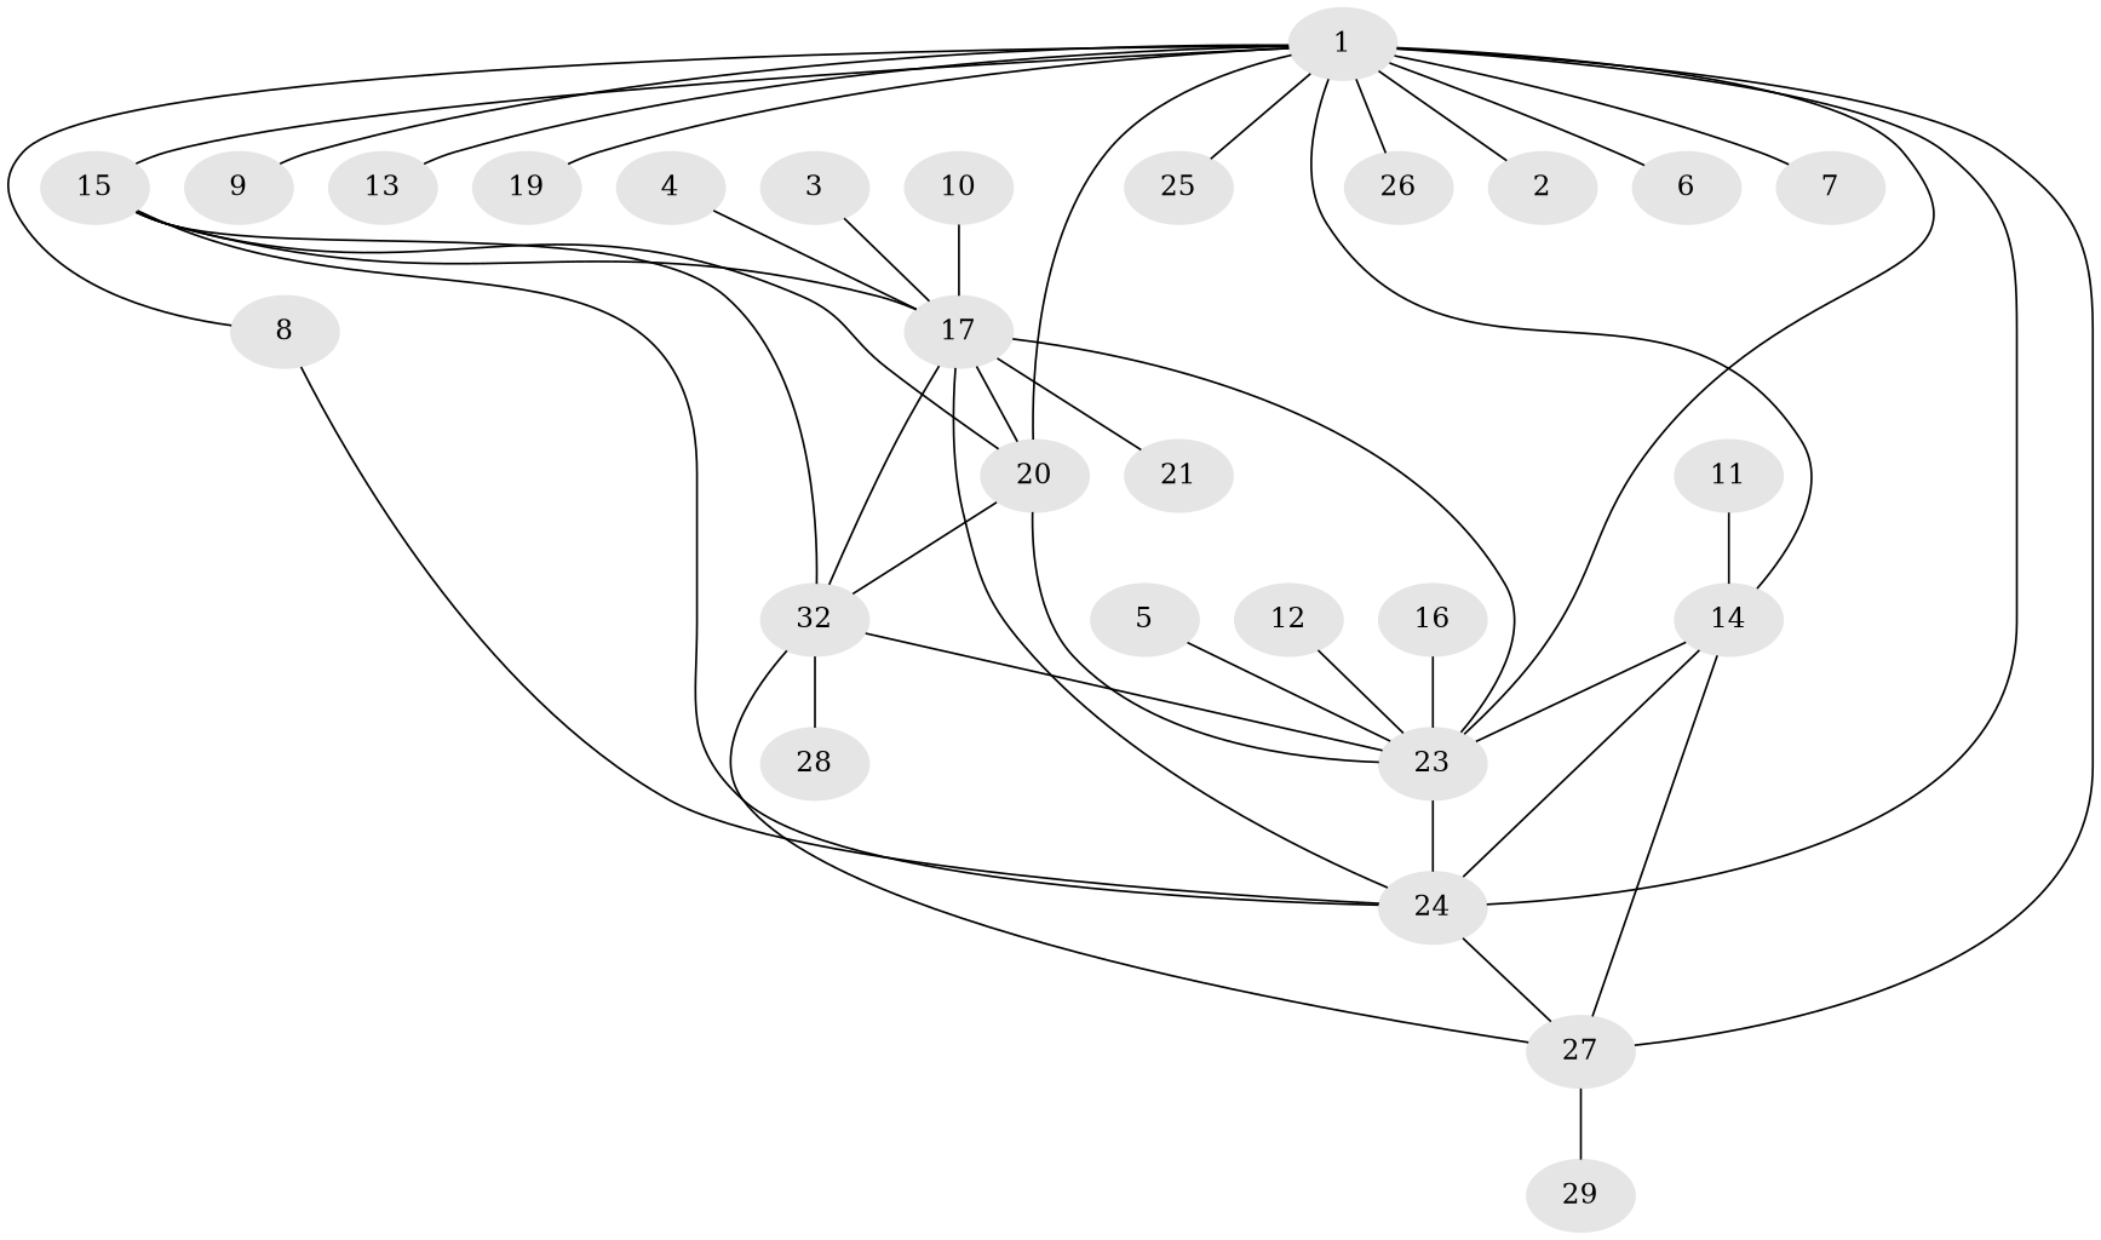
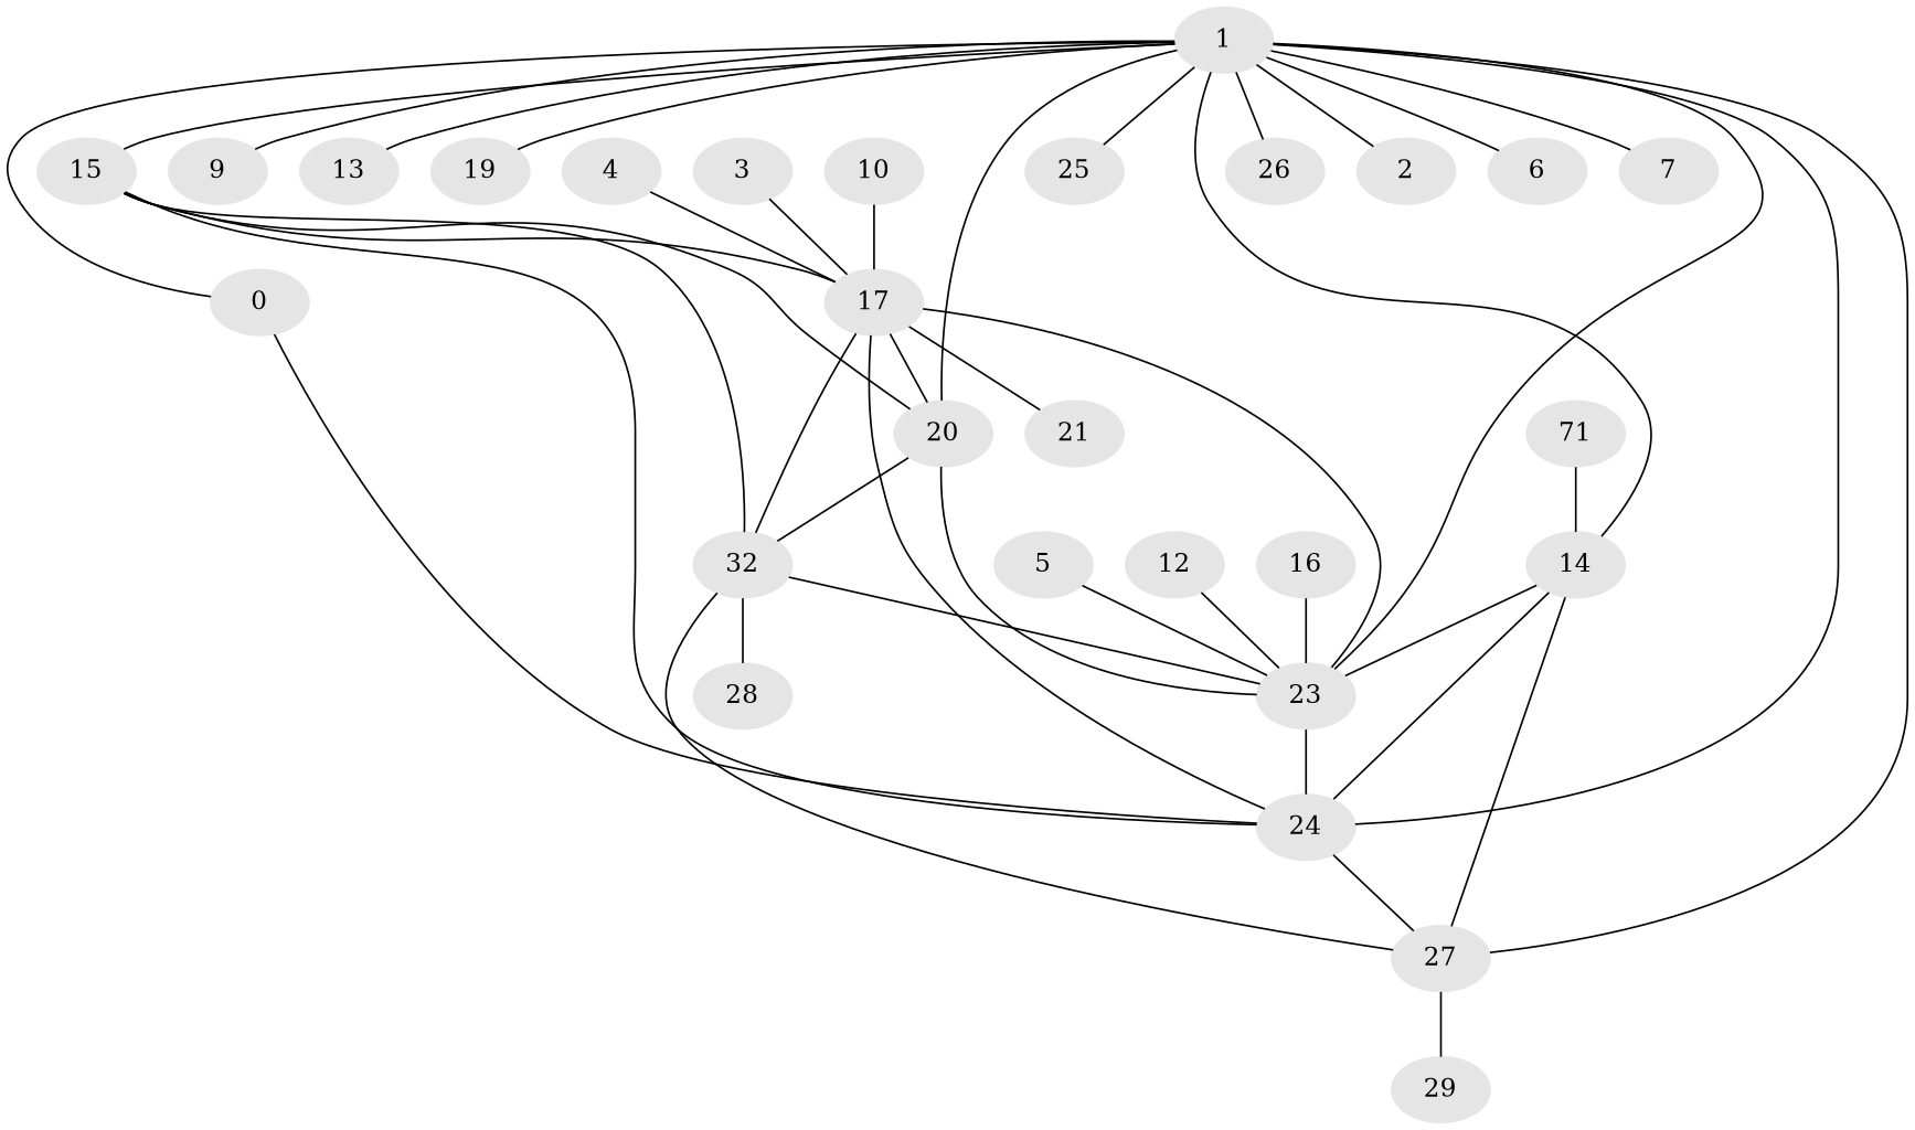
  graph {
    node [color=gray90 style=filled]
    edge [weight=1.0]
    1
    2
    6
    7
-   8
+   8 [label=0]
    9
    13
    14
    15
    19
    20
    23
    24
    25
    26
    27
    17
    n18 [label=32]
    29
    3
    21
    4
    5
    10
-   11
+   11 [label=71]
    12
    28
    16
    1 -- 2
    1 -- 6
    1 -- 7
    1 -- 8
    1 -- 9
    1 -- 13
    1 -- 14
    1 -- 15
    1 -- 19
    1 -- 20
    1 -- 23 [weight=2.0]
    1 -- 24
    1 -- 25
    1 -- 26
    1 -- 27
    8 -- 24
    14 -- 23
    14 -- 24
    14 -- 27
    15 -- 20
    15 -- 24
    15 -- 17
    15 -- n18
    20 -- 23
    20 -- n18
    23 -- 24
    24 -- 27
    27 -- 29
    17 -- 20 [weight=2.0]
    17 -- 23
    17 -- 24
    17 -- n18
    17 -- 21
    n18 -- 23
    n18 -- 27
    n18 -- 28
    3 -- 17
    4 -- 17
    5 -- 23
    10 -- 17
    11 -- 14
    12 -- 23
    16 -- 23
  }
